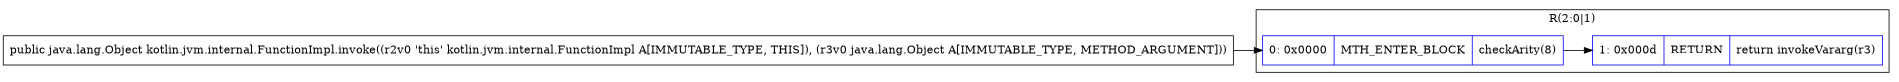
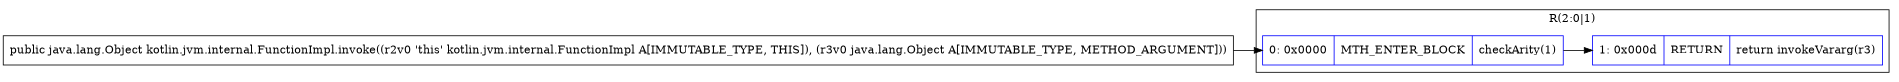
  digraph {
    rankdir=LR
    fontname="DejaVu Serif"
    node [color=blue shape=record fontname="DejaVu Serif"]
    edge [fontname="DejaVu Serif"]
-   n1 [label="{0\:\ 0x0000|MTH_ENTER_BLOCK\l|checkArity(8)\l}"]
+   n1 [label="{0\:\ 0x0000|MTH_ENTER_BLOCK\l|checkArity(1)\l}"]
    n2 [label="{1\:\ 0x000d|RETURN\l|return invokeVararg(r3)\l}"]
    n3 [label="{public java.lang.Object kotlin.jvm.internal.FunctionImpl.invoke((r2v0 'this' kotlin.jvm.internal.FunctionImpl A[IMMUTABLE_TYPE, THIS]), (r3v0 java.lang.Object A[IMMUTABLE_TYPE, METHOD_ARGUMENT])) }" color=""]
    subgraph cluster_1 {
      label="R(2:0|1)"
      n1
      n2
    }
    n1 -> n2
    n3 -> n1
  }
